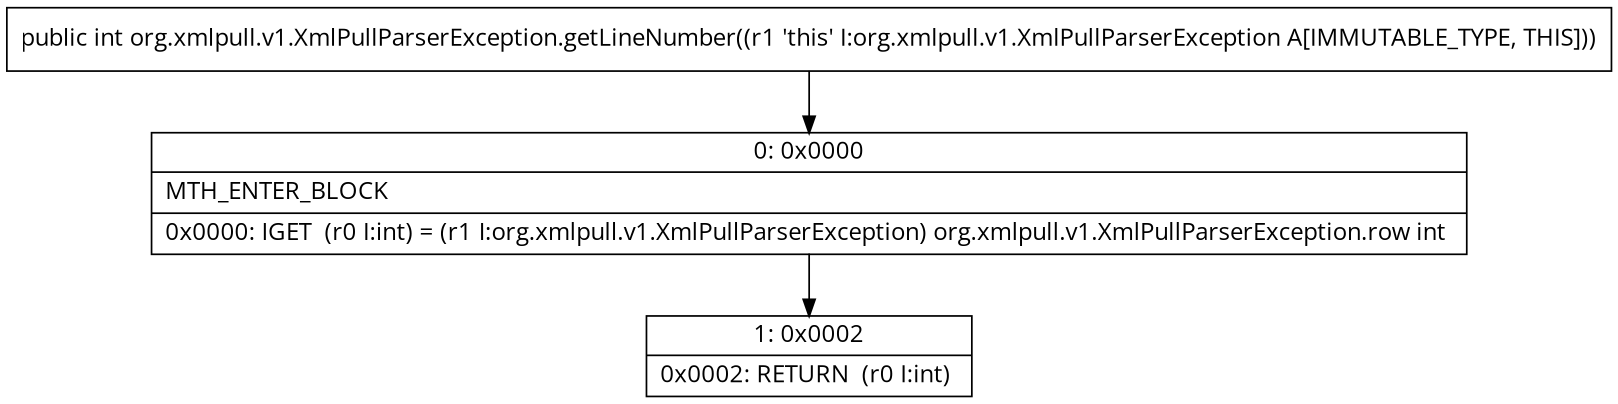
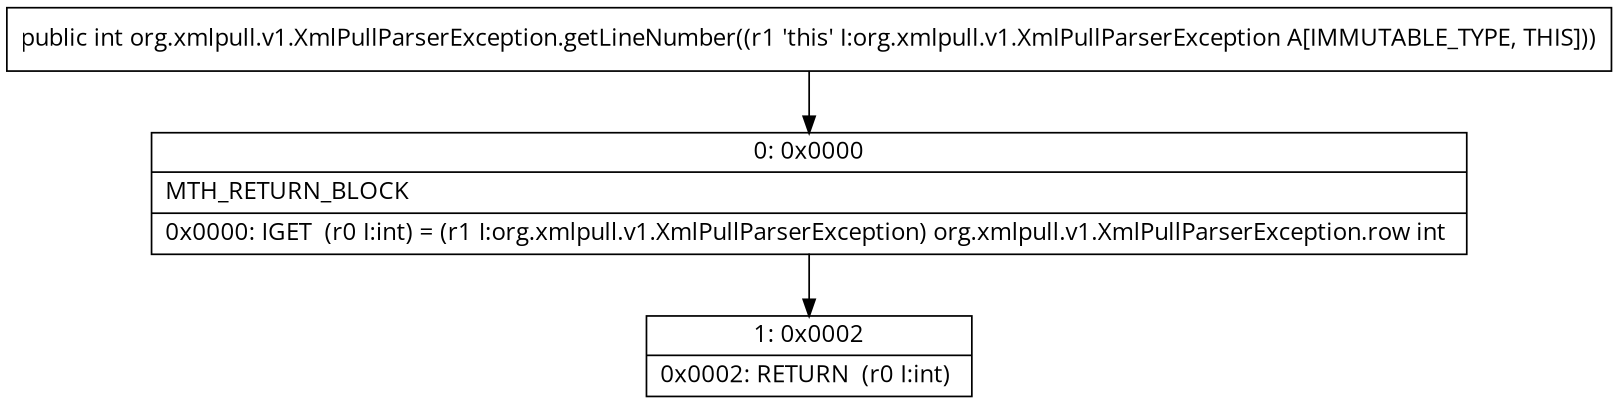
  digraph {
    fontname="Open Sans"
    node [shape=record fontname="Open Sans"]
    edge [fontname="Open Sans"]
-   n1 [label="{0\:\ 0x0000|MTH_ENTER_BLOCK\l|0x0000: IGET  (r0 I:int) = (r1 I:org.xmlpull.v1.XmlPullParserException) org.xmlpull.v1.XmlPullParserException.row int \l}"]
+   n1 [label="{0\:\ 0x0000|MTH_RETURN_BLOCK\l|0x0000: IGET  (r0 I:int) = (r1 I:org.xmlpull.v1.XmlPullParserException) org.xmlpull.v1.XmlPullParserException.row int \l}"]
    n2 [label="{1\:\ 0x0002|0x0002: RETURN  (r0 I:int) \l}"]
    n3 [label="{public int org.xmlpull.v1.XmlPullParserException.getLineNumber((r1 'this' I:org.xmlpull.v1.XmlPullParserException A[IMMUTABLE_TYPE, THIS])) }"]
    n1 -> n2
    n3 -> n1
  }
